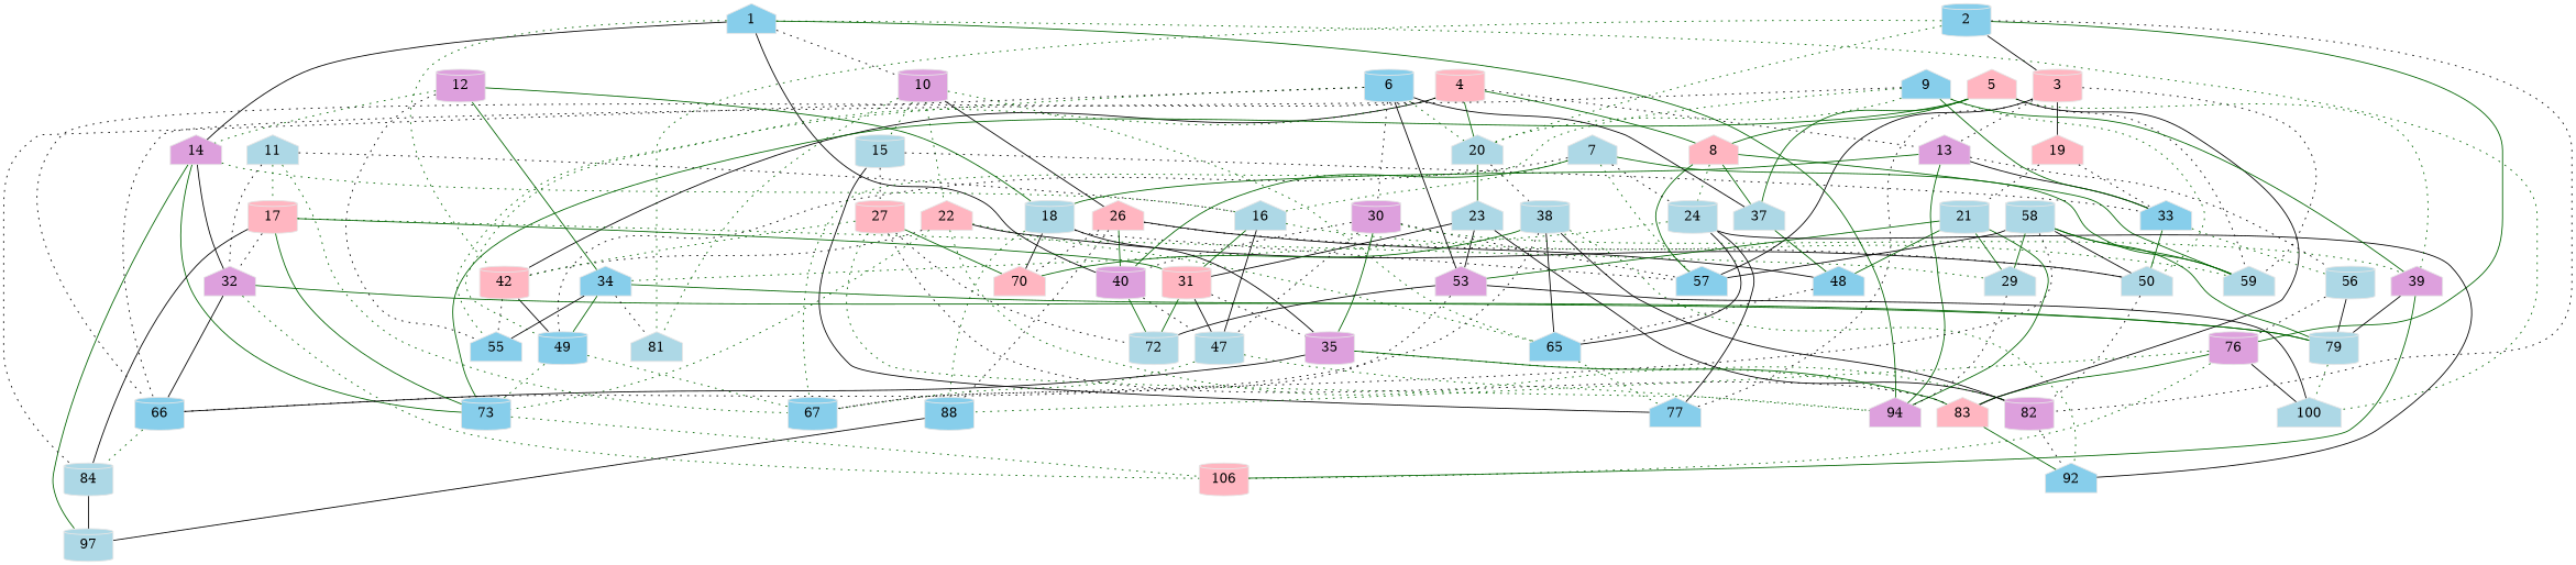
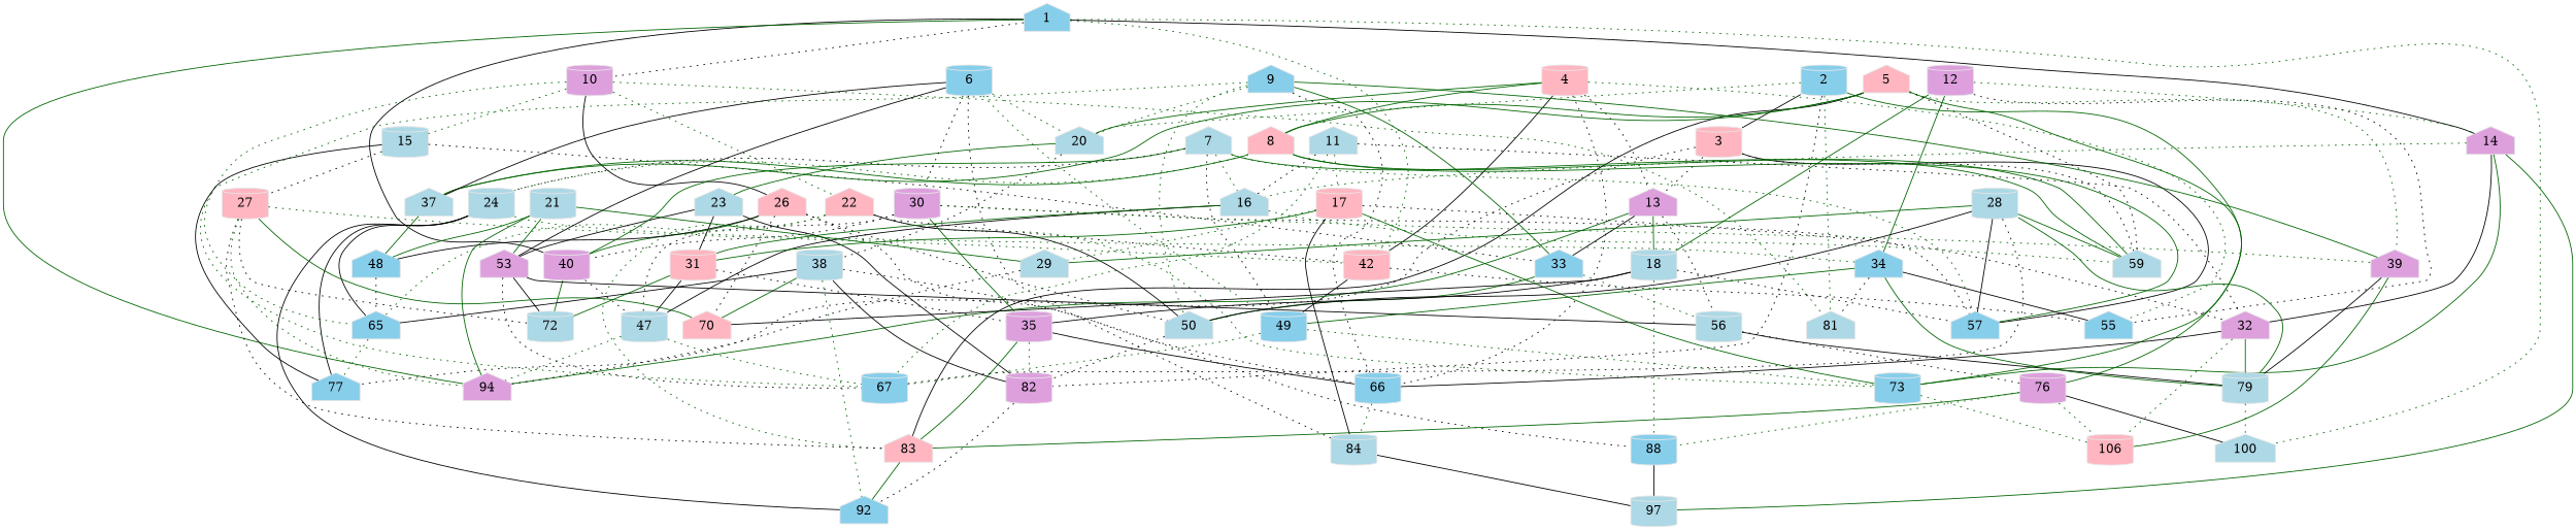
  graph {
    fontname="DejaVu Serif"
    node [color=gray90 fillcolor=lightblue fontname="DejaVu Serif" shape=house style=filled]
    edge [color=darkgreen fontname="DejaVu Serif" style=dotted]
    1 [fillcolor=skyblue super="+71"]
    10 [fillcolor=plum shape=cylinder super="+36"]
    14 [fillcolor=plum super="+104"]
    40 [fillcolor=plum shape=cylinder super="+109"]
    42 [fillcolor=lightpink shape=cylinder super="+108"]
    94 [fillcolor=plum super="+96"]
    100
    81
    15 [shape=cylinder]
    22 [fillcolor=lightpink super="+25"]
    26 [fillcolor=lightpink super="+102"]
    65 [fillcolor=skyblue super="+93"]
    73 [fillcolor=skyblue shape=cylinder super="+112"]
    16 [super="+63"]
    32 [fillcolor=plum super="+86"]
    97 [shape=cylinder]
    47 [shape=cylinder super="+107"]
    72 [shape=cylinder]
    55 [fillcolor=skyblue]
    49 [fillcolor=skyblue shape=cylinder super="+54"]
    2 [fillcolor=skyblue shape=cylinder super="+43"]
    3 [fillcolor=lightpink shape=cylinder super="+90"]
    20 [super="+45"]
    76 [fillcolor=plum shape=cylinder super="+80"]
    82 [fillcolor=plum shape=cylinder super="+114"]
    13 [fillcolor=plum super="+75"]
-   19 [fillcolor=lightpink]
    57 [fillcolor=skyblue super="+62"]
    59 [super="+89"]
    77 [fillcolor=skyblue]
    23
    38 [shape=cylinder super="+98"]
    83 [fillcolor=lightpink super="+110"]
    88 [fillcolor=skyblue shape=cylinder]
    106 [fillcolor=lightpink shape=cylinder]
    92 [fillcolor=skyblue]
    33 [fillcolor=skyblue super="+69"]
    18 [shape=cylinder super="+85"]
    56 [shape=cylinder]
    21 [shape=cylinder super="+95"]
    4 [fillcolor=lightpink shape=cylinder super="+52"]
    8 [fillcolor=lightpink super="+87"]
    66 [fillcolor=skyblue shape=cylinder super="+78"]
    37
    24 [shape=cylinder super="+41"]
    84 [shape=cylinder]
    5 [fillcolor=lightpink super="+51"]
    39 [fillcolor=plum super="+113"]
    48 [fillcolor=skyblue]
    79 [shape=cylinder super="+103"]
    6 [fillcolor=skyblue shape=cylinder super="+60"]
    30 [fillcolor=plum shape=cylinder super="+105"]
    53 [fillcolor=plum super="+68"]
    35 [fillcolor=plum shape=cylinder super="+111"]
    67 [fillcolor=skyblue shape=cylinder super="+99"]
    7 [super="+46"]
    31 [fillcolor=lightpink shape=cylinder super="+61"]
    34 [fillcolor=skyblue super="+101"]
    9 [fillcolor=skyblue super="+74"]
    50 [super="+91"]
    27 [fillcolor=lightpink shape=cylinder super="+58"]
    70 [fillcolor=lightpink]
    11
    17 [fillcolor=lightpink shape=cylinder super="+44"]
    29
    12 [fillcolor=plum shape=cylinder]
-   28 [shape=cylinder super="+64" label=58]
+   28 [shape=cylinder super="+64"]
    1 -- 10 [color=black]
    1 -- 14 [color=black style=solid]
    1 -- 40 [color=black style=solid]
    1 -- 42
    1 -- 94 [style=solid]
    1 -- 100
    10 -- 81
    10 -- 15
    10 -- 22
    10 -- 26 [color=black style=solid]
    10 -- 65
    14 -- 73 [style=solid]
    14 -- 16
    14 -- 32 [color=black style=solid]
    14 -- 97 [style=solid]
    40 -- 47 [color=black]
    40 -- 72 [style=solid]
    42 -- 55 [color=black]
    42 -- 49 [color=black style=solid]
    15 -- 77 [color=black style=solid]
    15 -- 33 [color=black]
    15 -- 27 [color=black]
    22 -- 42 [color=black]
    22 -- 65
    22 -- 73
    22 -- 83
    22 -- 50 [color=black style=solid]
    26 -- 40 [style=solid]
    26 -- 88 [color=black]
    26 -- 48 [color=black style=solid]
    26 -- 50 [color=black]
    26 -- 70 [color=black]
    65 -- 77
    73 -- 106
    16 -- 47 [color=black style=solid]
    16 -- 59
    16 -- 31 [style=solid]
    32 -- 106
    32 -- 66 [color=black style=solid]
    32 -- 79 [style=solid]
    47 -- 94
    47 -- 67
    49 -- 73
    49 -- 67
    2 -- 81 [weight=2]
    2 -- 3 [color=black style=solid]
    2 -- 20
    2 -- 76 [style=solid]
    2 -- 82 [color=black]
    3 -- 13 [color=black]
-   3 -- 19 [color=black style=solid]
    3 -- 57 [color=black style=solid]
    3 -- 59 [color=black]
    3 -- 77 [color=black]
    20 -- 23 [style=solid]
    20 -- 38 [color=black]
    76 -- 100 [color=black style=solid]
    76 -- 83 [style=solid]
    76 -- 88
    76 -- 106
    82 -- 92 [color=black]
    13 -- 94 [style=solid]
    13 -- 33 [color=black style=solid]
    13 -- 18 [style=solid]
    13 -- 56 [color=black]
-   19 -- 33 [color=black]
-   19 -- 21 [color=black]
    23 -- 82 [color=black style=solid]
    23 -- 53 [color=black style=solid]
    23 -- 31 [color=black style=solid]
    38 -- 65 [color=black style=solid]
    38 -- 82 [color=black style=solid]
    38 -- 92
    38 -- 66 [color=black]
    38 -- 70 [style=solid]
    83 -- 92 [style=solid]
    88 -- 97 [color=black style=solid]
    33 -- 56
    33 -- 50 [style=solid]
    18 -- 57 [color=black]
    18 -- 88
    18 -- 35 [color=black style=solid]
    18 -- 70 [color=black style=solid]
    56 -- 76 [color=black]
    56 -- 79 [color=black style=solid]
    21 -- 94 [style=solid]
    21 -- 48 [style=solid]
    21 -- 53 [style=solid]
    21 -- 29 [style=solid]
    4 -- 42 [color=black style=solid]
    4 -- 55
    4 -- 20 [style=solid]
    4 -- 13 [color=black]
    4 -- 8 [style=solid]
    4 -- 66 [color=black]
    8 -- 57 [style=solid]
    8 -- 59 [style=solid]
    8 -- 37 [style=solid]
    8 -- 24
    66 -- 84
    37 -- 48 [style=solid]
    24 -- 65 [color=black style=solid]
    24 -- 77 [color=black style=solid]
    24 -- 92 [color=black style=solid]
    24 -- 34
    84 -- 97 [color=black style=solid]
    5 -- 73 [style=solid]
    5 -- 59 [color=black]
    5 -- 83 [color=black style=solid]
    5 -- 8 [style=solid]
    5 -- 37 [style=solid]
    5 -- 39
    39 -- 106 [style=solid]
    39 -- 79 [color=black style=solid]
    48 -- 65 [color=black]
    79 -- 100
    6 -- 49
    6 -- 20
    6 -- 37 [color=black style=solid]
    6 -- 84 [color=black]
    6 -- 30 [color=black]
    6 -- 53 [color=black style=solid]
    30 -- 40 [color=black]
    30 -- 47 [color=black]
    30 -- 57 [color=black]
    30 -- 39
    30 -- 35 [style=solid]
-   53 -- 100 [color=black style=solid]
+   53 -- 56 [color=black style=solid]
    53 -- 72 [color=black style=solid]
    53 -- 67 [color=black]
    35 -- 82
    35 -- 83 [style=solid]
    35 -- 66 [color=black style=solid]
    7 -- 40 [style=solid]
    7 -- 16
    7 -- 49 [color=black]
    7 -- 57
    7 -- 59 [style=solid]
    7 -- 24 [color=black]
    31 -- 47 [color=black style=solid]
    31 -- 72 [style=solid]
    31 -- 35 [color=black]
    34 -- 81 [color=black]
    34 -- 55 [color=black style=solid]
    34 -- 49 [style=solid]
    34 -- 79 [style=solid]
    9 -- 20
    9 -- 33 [style=solid]
    9 -- 66 [color=black]
    9 -- 39 [style=solid]
    9 -- 67
    9 -- 50
    50 -- 82 [color=black]
    27 -- 42
    27 -- 94
    27 -- 72 [color=black]
    27 -- 83 [color=black]
    27 -- 70 [style=solid]
    11 -- 16 [color=black]
    11 -- 32 [color=black]
    11 -- 67
    11 -- 17
    17 -- 73 [style=solid]
    17 -- 32 [color=black]
    17 -- 84 [color=black style=solid]
    17 -- 31 [style=solid]
    17 -- 29
    29 -- 94 [color=black]
    12 -- 14
    12 -- 55 [color=black]
    12 -- 18 [style=solid]
    12 -- 34 [style=solid]
    28 -- 57 [color=black style=solid]
    28 -- 59 [style=solid]
    28 -- 79 [style=solid]
    28 -- 67 [color=black]
    28 -- 50 [color=black style=solid]
    28 -- 29 [style=solid]
  }
